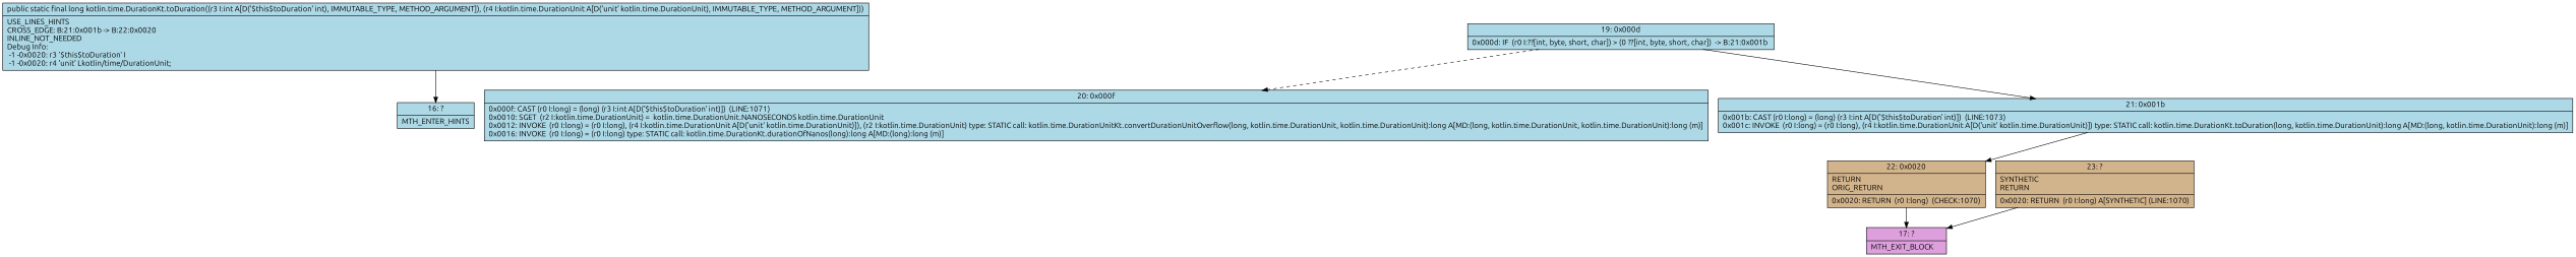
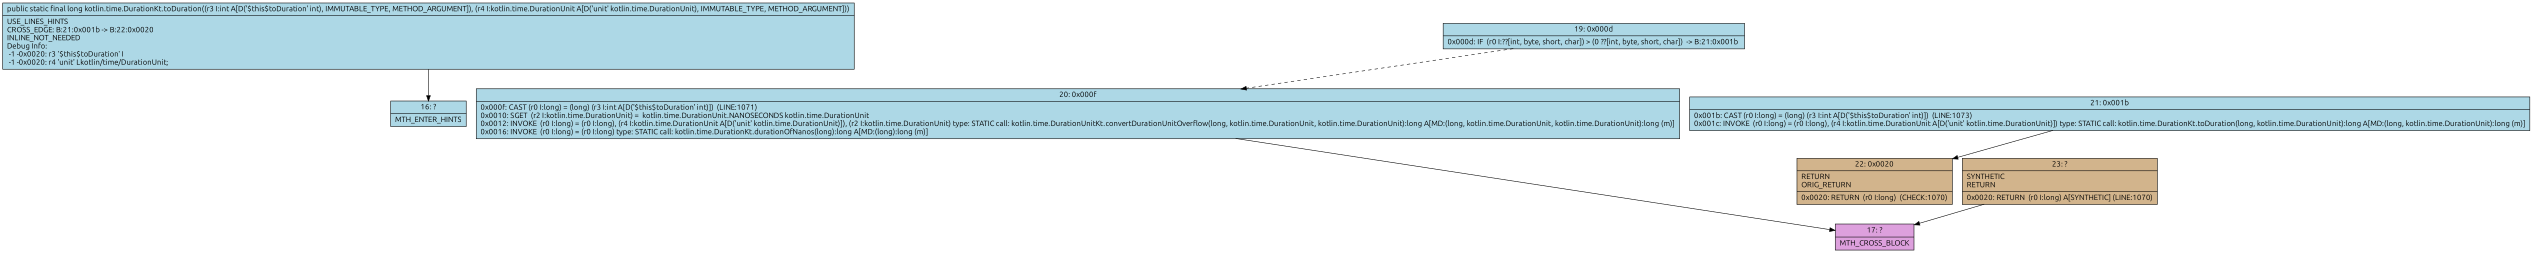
  digraph {
    fontname=Ubuntu
    node [fillcolor=lightblue fontname=Ubuntu shape=record style=filled]
    edge [fontname=Ubuntu]
    n1 [label="{16\:\ ?|MTH_ENTER_HINTS\l}"]
    n2 [label="{19\:\ 0x000d|0x000d: IF  (r0 I:??[int, byte, short, char]) \> (0 ??[int, byte, short, char])  \-\> B:21:0x001b \l}"]
    n3 [label="{20\:\ 0x000f|0x000f: CAST (r0 I:long) = (long) (r3 I:int A[D('$this$toDuration' int)])  (LINE:1071)\l0x0010: SGET  (r2 I:kotlin.time.DurationUnit) =  kotlin.time.DurationUnit.NANOSECONDS kotlin.time.DurationUnit \l0x0012: INVOKE  (r0 I:long) = (r0 I:long), (r4 I:kotlin.time.DurationUnit A[D('unit' kotlin.time.DurationUnit)]), (r2 I:kotlin.time.DurationUnit) type: STATIC call: kotlin.time.DurationUnitKt.convertDurationUnitOverflow(long, kotlin.time.DurationUnit, kotlin.time.DurationUnit):long A[MD:(long, kotlin.time.DurationUnit, kotlin.time.DurationUnit):long (m)]\l0x0016: INVOKE  (r0 I:long) = (r0 I:long) type: STATIC call: kotlin.time.DurationKt.durationOfNanos(long):long A[MD:(long):long (m)]\l}"]
    n4 [label="{21\:\ 0x001b|0x001b: CAST (r0 I:long) = (long) (r3 I:int A[D('$this$toDuration' int)])  (LINE:1073)\l0x001c: INVOKE  (r0 I:long) = (r0 I:long), (r4 I:kotlin.time.DurationUnit A[D('unit' kotlin.time.DurationUnit)]) type: STATIC call: kotlin.time.DurationKt.toDuration(long, kotlin.time.DurationUnit):long A[MD:(long, kotlin.time.DurationUnit):long (m)]\l}"]
    n5 [fillcolor=tan label="{22\:\ 0x0020|RETURN\lORIG_RETURN\l|0x0020: RETURN  (r0 I:long)  (CHECK:1070)\l}"]
    n6 [fillcolor=tan label="{23\:\ ?|SYNTHETIC\lRETURN\l|0x0020: RETURN  (r0 I:long) A[SYNTHETIC] (LINE:1070)\l}"]
-   n7 [fillcolor=plum label="{17\:\ ?|MTH_EXIT_BLOCK\l}"]
+   n7 [fillcolor=plum label="{17\:\ ?|MTH_CROSS_BLOCK\l}"]
    n8 [label="{public static final long kotlin.time.DurationKt.toDuration((r3 I:int A[D('$this$toDuration' int), IMMUTABLE_TYPE, METHOD_ARGUMENT]), (r4 I:kotlin.time.DurationUnit A[D('unit' kotlin.time.DurationUnit), IMMUTABLE_TYPE, METHOD_ARGUMENT]))  | USE_LINES_HINTS\lCROSS_EDGE: B:21:0x001b \-\> B:22:0x0020\lINLINE_NOT_NEEDED\lDebug Info:\l  \-1 \-0x0020: r3 '$this$toDuration' I\l  \-1 \-0x0020: r4 'unit' Lkotlin\/time\/DurationUnit;\l}"]
    n2 -> n3 [style=dashed]
-   n2 -> n4
    n4 -> n5
-   n5 -> n7
+   n3 -> n7
    n6 -> n7
    n8 -> n1
  }
